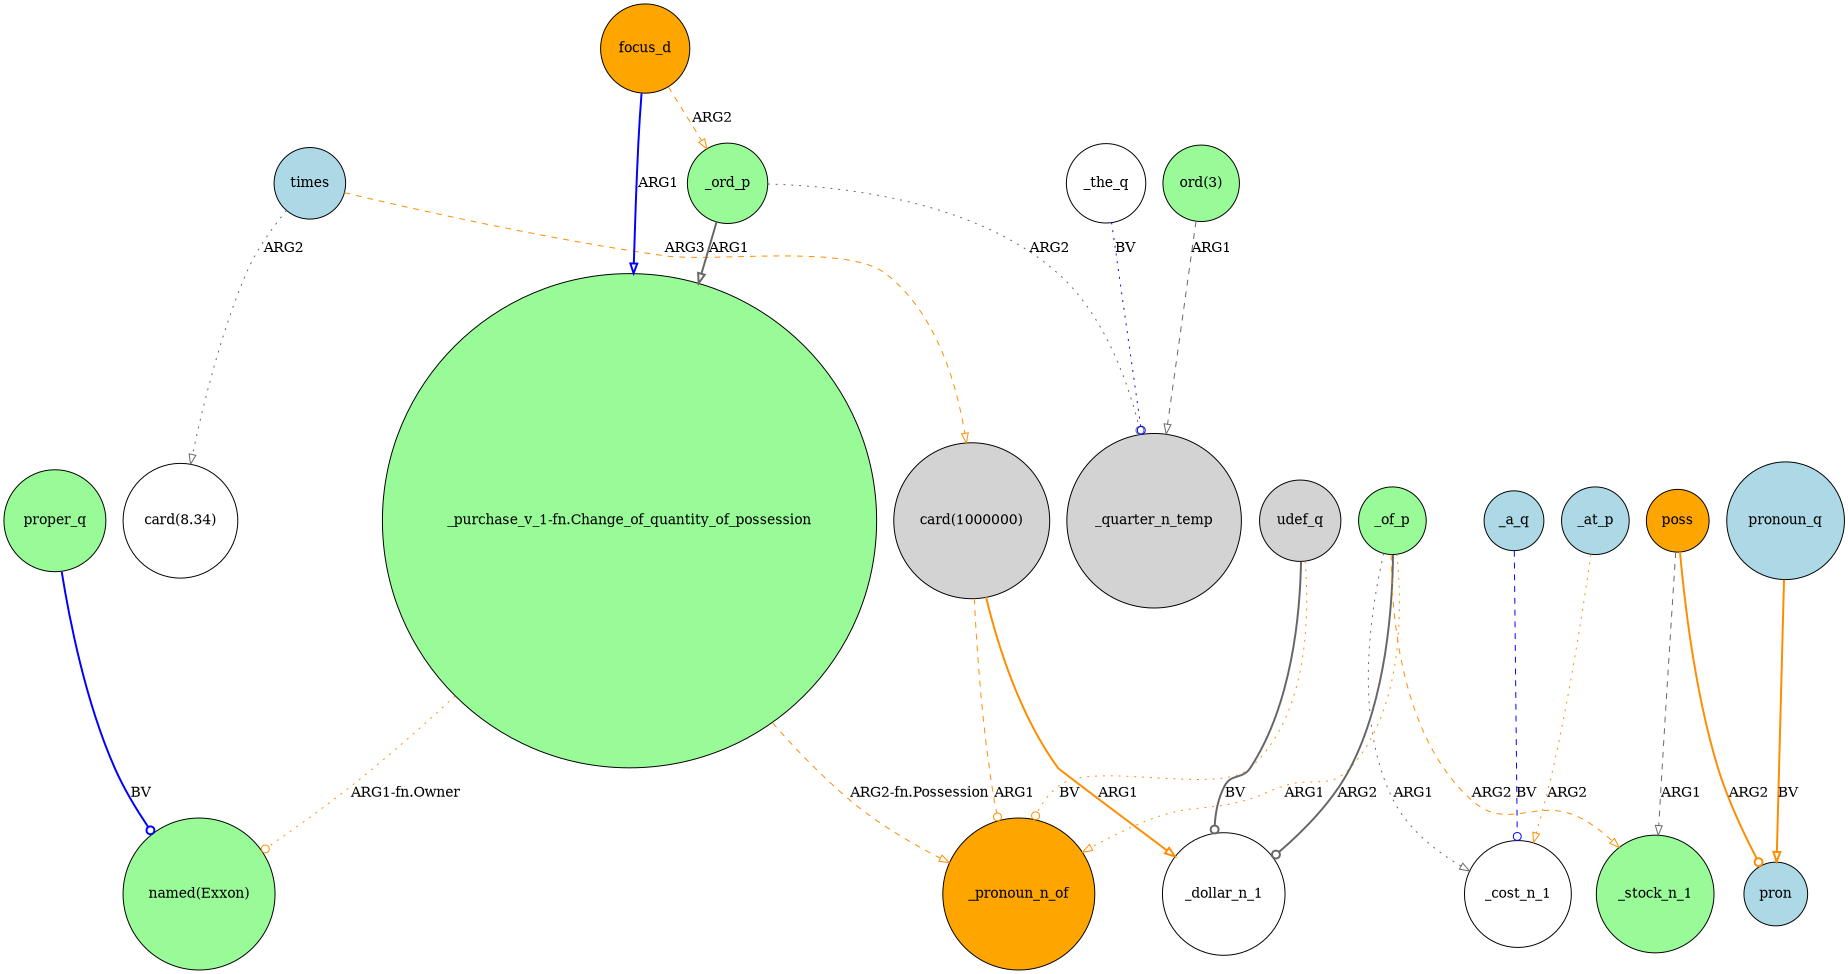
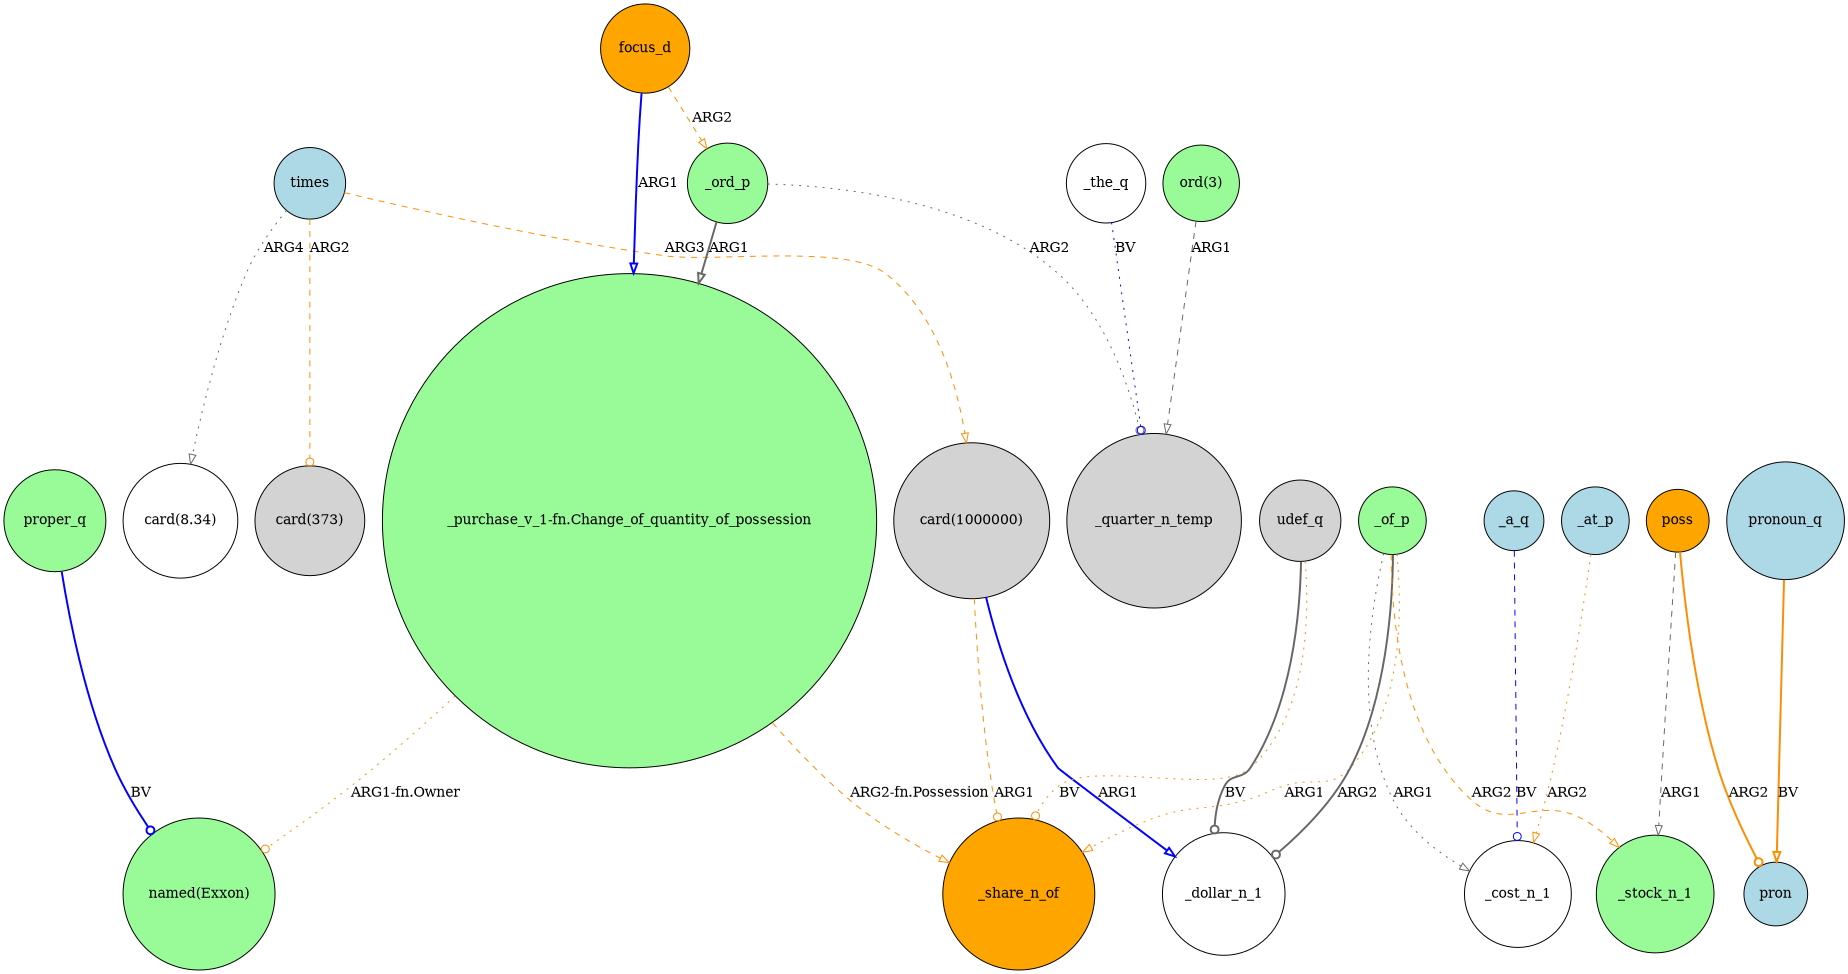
  digraph {
    node [fillcolor=palegreen shape=circle style=filled]
    edge [arrowhead=onormal color=darkorange style=dashed]
    times [fillcolor=lightblue]
+   "card(373)" [fillcolor=lightgrey]
    "card(1000000)" [fillcolor=lightgrey]
    "card(8.34)" [fillcolor=white]
-   _share_n_of [fillcolor=orange label=_pronoun_n_of]
+   _share_n_of [fillcolor=orange]
    _dollar_n_1 [fillcolor=white]
    "_purchase_v_1-fn.Change_of_quantity_of_possession"
    "named(Exxon)"
    _of_p
    _cost_n_1 [fillcolor=white]
    _stock_n_1
    _quarter_n_temp [fillcolor=lightgrey]
    "ord(3)"
    focus_d [fillcolor=orange]
    n15 [label=_ord_p]
    _the_q [fillcolor=white]
    _a_q [fillcolor=lightblue]
    proper_q
    pronoun_q [fillcolor=lightblue]
    pron [fillcolor=lightblue]
    poss [fillcolor=orange]
    udef_q [fillcolor=lightgrey]
    _at_p [fillcolor=lightblue]
+   times -> "card(373)" [arrowhead=odot label=ARG2]
    times -> "card(1000000)" [label=ARG3]
-   times -> "card(8.34)" [color=gray40 label=ARG2 style=dotted]
+   times -> "card(8.34)" [color=gray40 label=ARG4 style=dotted]
    "card(1000000)" -> _share_n_of [arrowhead=odot label=ARG1]
-   "card(1000000)" -> _dollar_n_1 [label=ARG1 style=bold]
+   "card(1000000)" -> _dollar_n_1 [color=blue label=ARG1 style=bold]
    "_purchase_v_1-fn.Change_of_quantity_of_possession" -> _share_n_of [label="ARG2-fn.Possession"]
    "_purchase_v_1-fn.Change_of_quantity_of_possession" -> "named(Exxon)" [arrowhead=odot label="ARG1-fn.Owner" style=dotted]
    _of_p -> _share_n_of [label=ARG1 style=dotted]
    _of_p -> _dollar_n_1 [arrowhead=odot color=gray40 label=ARG2 style=bold]
    _of_p -> _cost_n_1 [color=gray40 label=ARG1 style=dotted]
    _of_p -> _stock_n_1 [label=ARG2]
    "ord(3)" -> _quarter_n_temp [color=gray40 label=ARG1]
    focus_d -> "_purchase_v_1-fn.Change_of_quantity_of_possession" [color=blue label=ARG1 style=bold]
    focus_d -> n15 [label=ARG2]
    n15 -> "_purchase_v_1-fn.Change_of_quantity_of_possession" [color=gray40 label=ARG1 style=bold]
    n15 -> _quarter_n_temp [arrowhead=odot color=gray40 label=ARG2 style=dotted]
    _the_q -> _quarter_n_temp [arrowhead=odot color=blue label=BV style=dotted]
    _a_q -> _cost_n_1 [arrowhead=odot color=blue label=BV]
    proper_q -> "named(Exxon)" [arrowhead=odot color=blue label=BV style=bold]
    pronoun_q -> pron [label=BV style=bold]
    poss -> _stock_n_1 [color=gray40 label=ARG1]
    poss -> pron [arrowhead=odot label=ARG2 style=bold]
    udef_q -> _share_n_of [arrowhead=odot label=BV style=dotted]
    udef_q -> _dollar_n_1 [arrowhead=odot color=gray40 label=BV style=bold]
    _at_p -> _cost_n_1 [label=ARG2 style=dotted]
  }
